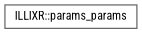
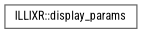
  digraph {
    rankdir=LR
    fontname="Roboto Condensed"
-   n1 [color=grey40 fillcolor=white fontname="Roboto Condensed" fontsize=10 height=0.2 label="ILLIXR::params_params" shape=box style=filled width=0.4]
+   n1 [color=grey40 fillcolor=white fontname="Roboto Condensed" fontsize=10 height=0.2 label="ILLIXR::display_params" shape=box style=filled width=0.4]
  }
